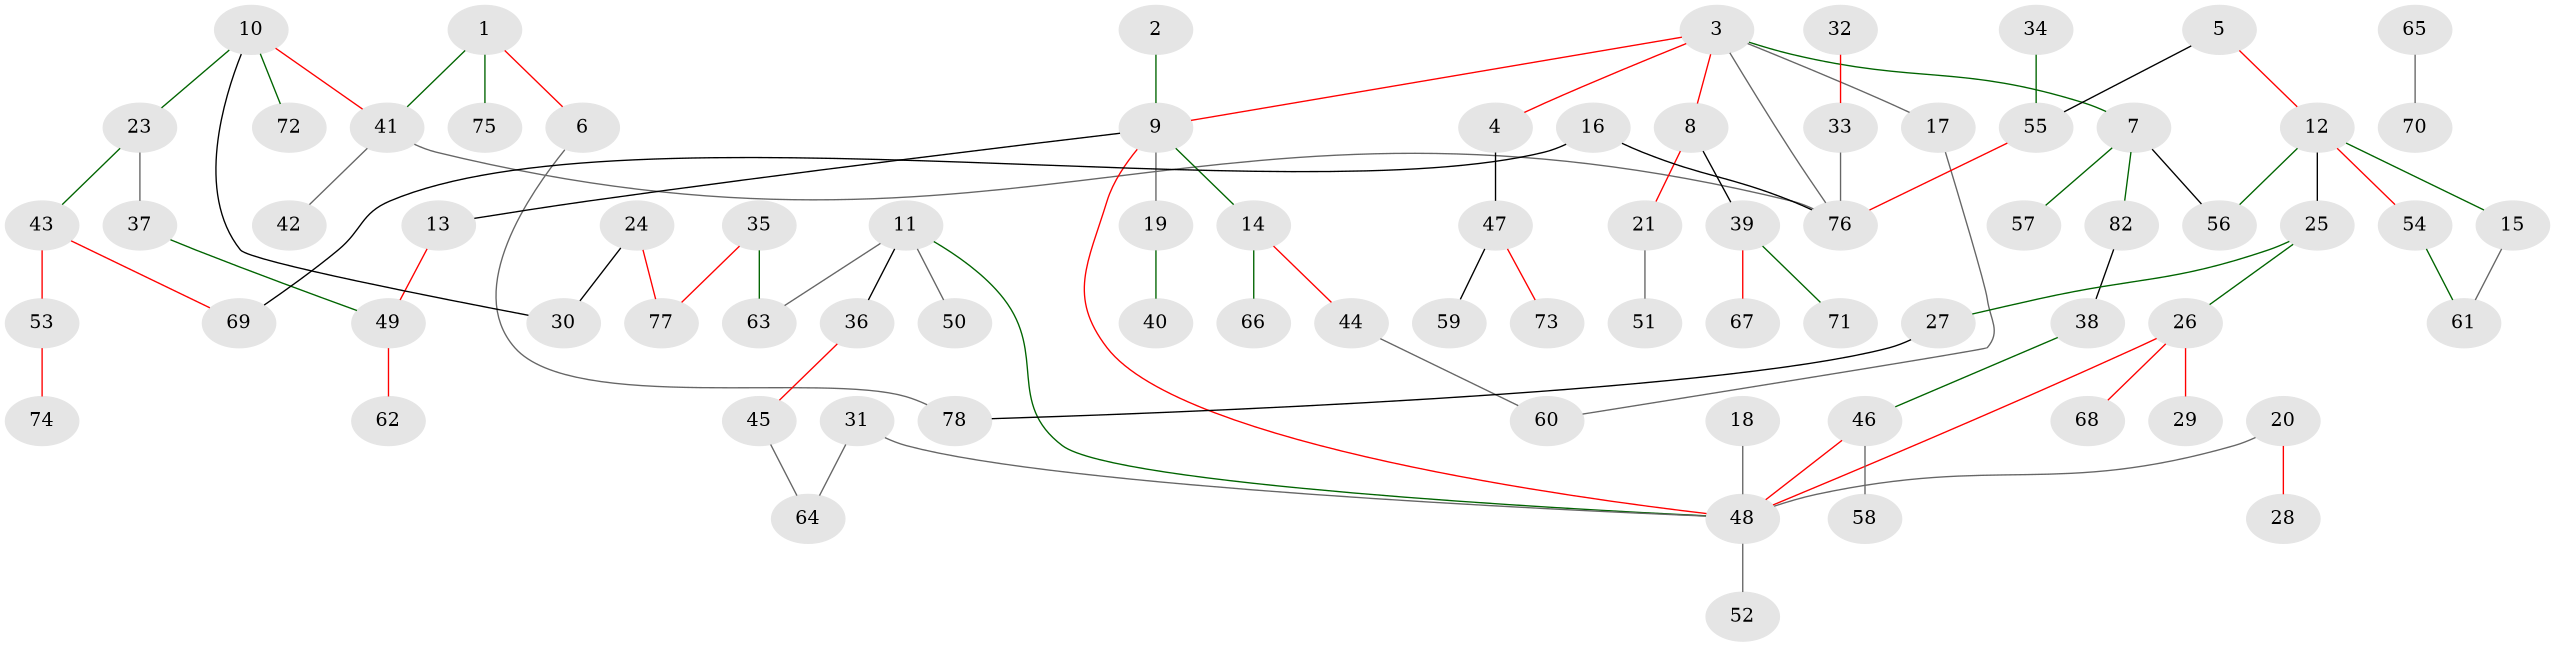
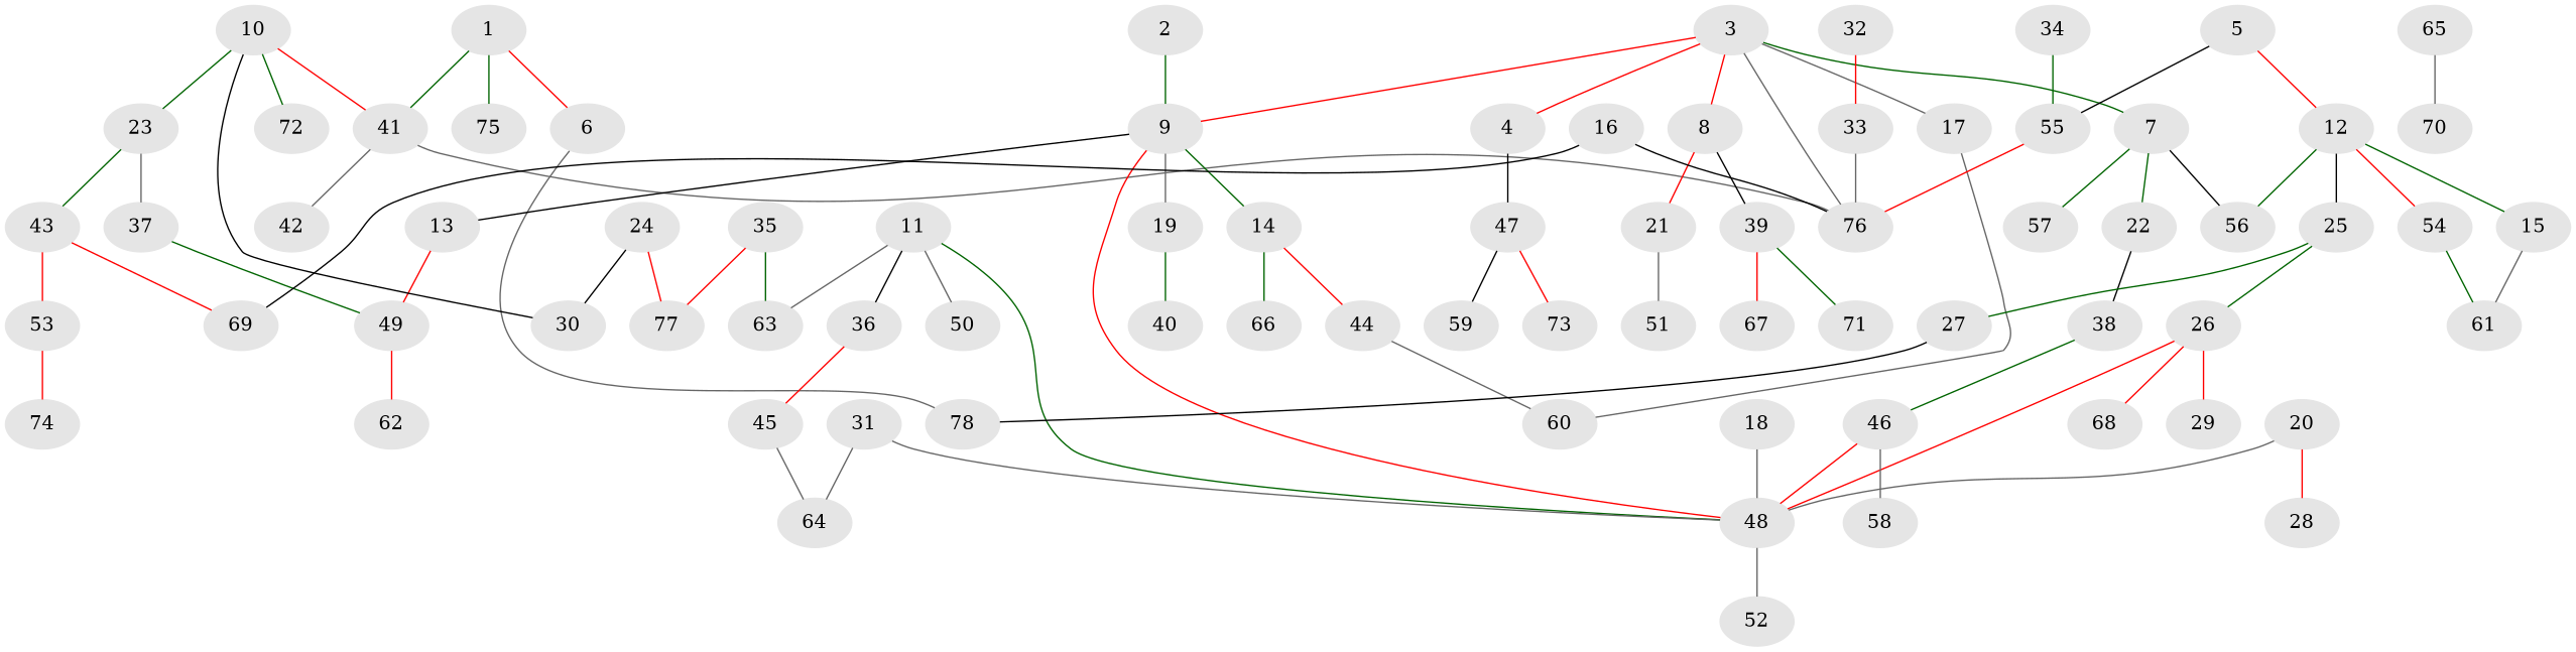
  graph {
    node [color=gray90 style=filled]
    edge [color=red weight=1.0]
    1
    6
    41
    75
    78
    76
    42
    2
    9
    13
    14
    19
    48
    3
    4
    7
    8
    17
    47
-   22 [label=82]
+   22
    56
    57
    21
    39
    60
    59
    73
    5
    12
    55
    15
    25
    54
    38
    51
    67
    71
    49
    44
    66
    40
    52
    10
    23
    30
    72
    37
    43
    11
    36
    50
    63
    45
    61
    26
    27
    62
    16
    69
    18
    20
    28
    46
    53
    24
    77
    29
    68
    31
    64
    32
    33
    34
    35
    58
    74
    65
    70
    1 -- 6
    1 -- 41 [color=darkgreen]
    1 -- 75 [color=darkgreen]
    6 -- 78 [color=gray40]
    41 -- 76 [color=gray40]
    41 -- 42 [color=gray40]
    2 -- 9 [color=darkgreen]
    9 -- 13 [color=black]
    9 -- 14 [color=darkgreen]
    9 -- 19 [color=gray40]
    9 -- 48
    13 -- 49
    14 -- 44
    14 -- 66 [color=darkgreen]
    19 -- 40 [color=darkgreen]
    48 -- 52 [color=gray40]
    3 -- 76 [color=gray40]
    3 -- 9
    3 -- 4
    3 -- 7 [color=darkgreen]
    3 -- 8
    3 -- 17 [color=gray40]
    4 -- 47 [color=black]
    7 -- 22 [color=darkgreen]
    7 -- 56 [color=black]
    7 -- 57 [color=darkgreen]
    8 -- 21
    8 -- 39 [color=black]
    17 -- 60 [color=gray40]
    47 -- 59 [color=black]
    47 -- 73
    22 -- 38 [color=black]
    21 -- 51 [color=gray40]
    39 -- 67
    39 -- 71 [color=darkgreen]
    5 -- 12
    5 -- 55 [color=black]
    12 -- 56 [color=darkgreen]
    12 -- 15 [color=darkgreen]
    12 -- 25 [color=black]
    12 -- 54
    55 -- 76
    15 -- 61 [color=gray40]
    25 -- 26 [color=darkgreen]
    25 -- 27 [color=darkgreen]
    54 -- 61 [color=darkgreen]
    38 -- 46 [color=darkgreen]
    49 -- 62
    44 -- 60 [color=gray40]
    10 -- 41
    10 -- 23 [color=darkgreen]
    10 -- 30 [color=black]
    10 -- 72 [color=darkgreen]
    23 -- 37 [color=gray40]
    23 -- 43 [color=darkgreen]
    37 -- 49 [color=darkgreen]
    43 -- 69
    43 -- 53
    11 -- 48 [color=darkgreen]
    11 -- 36 [color=black]
    11 -- 50 [color=gray40]
    11 -- 63 [color=gray40]
    36 -- 45
    45 -- 64 [color=gray40]
    26 -- 48
    26 -- 29
    26 -- 68
    27 -- 78 [color=black]
    16 -- 76 [color=black]
    16 -- 69 [color=black]
    18 -- 48 [color=gray40]
    20 -- 48 [color=gray40]
    20 -- 28
    46 -- 48
    46 -- 58 [color=gray40]
    53 -- 74
    24 -- 30 [color=black]
    24 -- 77
    31 -- 48 [color=gray40]
    31 -- 64 [color=gray40]
    32 -- 33
    33 -- 76 [color=gray40]
    34 -- 55 [color=darkgreen]
    35 -- 63 [color=darkgreen]
    35 -- 77
    65 -- 70 [color=gray40]
  }
